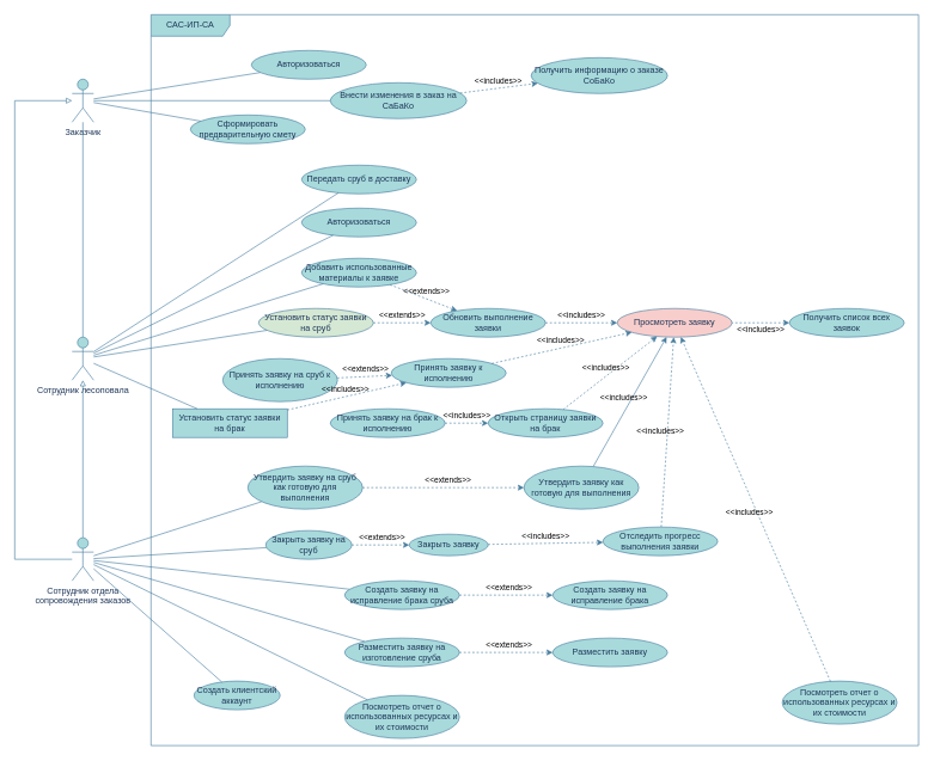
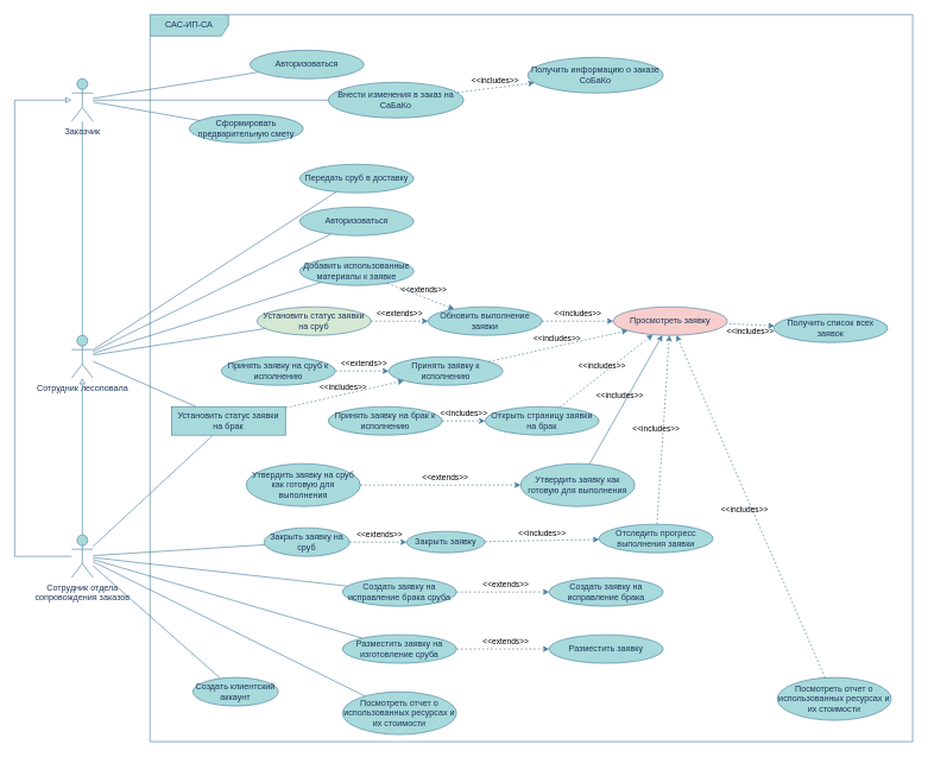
  <mxCell id="0" />
  <mxCell id="1" parent="0" />
  <mxCell id="2" value="САС-ИП-СА" style="shape=umlFrame;whiteSpace=wrap;html=1;width=110;height=30;labelBackgroundColor=none;fillColor=#A8DADC;strokeColor=#457B9D;fontColor=#1D3557;" parent="1" vertex="1"><mxGeometry x="210" width="1070" height="1020" as="geometry" y="20" /></mxCell>
  <mxCell id="3" style="edgeStyle=none;rounded=0;orthogonalLoop=1;jettySize=auto;html=1;endArrow=none;endFill=0;labelBackgroundColor=none;strokeColor=#457B9D;fontColor=default;" parent="1" source="14" target="8" edge="1"><mxGeometry relative="1" as="geometry" /></mxCell>
  <mxCell id="4" style="edgeStyle=none;rounded=0;orthogonalLoop=1;jettySize=auto;html=1;endArrow=none;endFill=0;labelBackgroundColor=none;strokeColor=#457B9D;fontColor=default;" parent="1" source="7" target="29" edge="1"><mxGeometry relative="1" as="geometry" /></mxCell>
- <mxCell id="5" style="edgeStyle=none;rounded=0;orthogonalLoop=1;jettySize=auto;html=1;endArrow=none;endFill=0;labelBackgroundColor=none;strokeColor=#457B9D;fontColor=default;" parent="1" source="14" target="45" edge="1"><mxGeometry relative="1" as="geometry" /></mxCell>
+ <mxCell id="5" style="edgeStyle=none;rounded=0;orthogonalLoop=1;jettySize=auto;html=1;endArrow=none;endFill=0;labelBackgroundColor=none;strokeColor=#457B9D;fontColor=default;" parent="1" source="14" target="54" edge="1"><mxGeometry relative="1" as="geometry" /></mxCell>
  <mxCell id="6" value="&amp;lt;&amp;lt;extends&amp;gt;&amp;gt;" style="edgeStyle=none;rounded=0;orthogonalLoop=1;jettySize=auto;html=1;endArrow=classic;endFill=1;labelBackgroundColor=none;strokeColor=#457B9D;fontColor=default;dashed=1;" parent="1" source="31" target="11" edge="1"><mxGeometry x="0.056" y="11" relative="1" as="geometry"><mxPoint as="offset" /></mxGeometry></mxCell>
  <mxCell id="7" value="Сотрудник лесоповала" style="shape=umlActor;verticalLabelPosition=bottom;verticalAlign=top;html=1;labelBackgroundColor=none;fillColor=#A8DADC;strokeColor=#457B9D;fontColor=#1D3557;" parent="1" vertex="1"><mxGeometry x="100" y="470" width="30" height="60" as="geometry" /></mxCell>
  <mxCell id="8" value="Разместить заявку на изготовление сруба" style="ellipse;whiteSpace=wrap;html=1;labelBackgroundColor=none;fillColor=#A8DADC;strokeColor=#457B9D;fontColor=#1D3557;" parent="1" vertex="1"><mxGeometry x="480" y="890" width="160" height="40" as="geometry" /></mxCell>
  <mxCell id="9" value="Обновить выполнение заявки" style="ellipse;whiteSpace=wrap;html=1;labelBackgroundColor=none;fillColor=#A8DADC;strokeColor=#457B9D;fontColor=#1D3557;" parent="1" vertex="1"><mxGeometry x="600" y="430" width="160" height="40" as="geometry" /></mxCell>
  <mxCell id="10" value="Утвердить заявку как готовую для выполнения" style="ellipse;whiteSpace=wrap;html=1;labelBackgroundColor=none;fillColor=#A8DADC;strokeColor=#457B9D;fontColor=#1D3557;" parent="1" vertex="1"><mxGeometry x="730" y="650" width="160" height="60" as="geometry" /></mxCell>
  <mxCell id="11" value="Принять заявку к исполнению" style="ellipse;whiteSpace=wrap;html=1;labelBackgroundColor=none;fillColor=#A8DADC;strokeColor=#457B9D;fontColor=#1D3557;" parent="1" vertex="1"><mxGeometry x="545" y="500" width="160" height="40" as="geometry" /></mxCell>
- <mxCell id="12" value="Получить список всех заявок" style="ellipse;whiteSpace=wrap;html=1;labelBackgroundColor=none;fillColor=#A8DADC;strokeColor=#457B9D;fontColor=#1D3557;" parent="1" vertex="1"><mxGeometry x="1100" y="430" width="160" height="40" as="geometry" /></mxCell>
+ <mxCell id="12" value="Получить список всех заявок" style="ellipse;whiteSpace=wrap;html=1;labelBackgroundColor=none;fillColor=#A8DADC;strokeColor=#457B9D;fontColor=#1D3557;" parent="1" vertex="1"><mxGeometry x="1085" y="440" width="160" height="40" as="geometry" /></mxCell>
  <mxCell id="13" style="edgeStyle=none;rounded=0;orthogonalLoop=1;jettySize=auto;html=1;endArrow=block;endFill=0;labelBackgroundColor=none;strokeColor=#457B9D;fontColor=default;" parent="1" source="14" target="7" edge="1"><mxGeometry relative="1" as="geometry"><mxPoint x="120" y="540" as="targetPoint" /></mxGeometry></mxCell>
  <mxCell id="14" value="Сотрудник отдела&lt;br&gt;сопровождения заказов" style="shape=umlActor;verticalLabelPosition=bottom;verticalAlign=top;html=1;labelBackgroundColor=none;fillColor=#A8DADC;strokeColor=#457B9D;fontColor=#1D3557;" parent="1" vertex="1"><mxGeometry x="100" y="750" width="30" height="60" as="geometry" /></mxCell>
  <mxCell id="15" style="edgeStyle=none;rounded=0;orthogonalLoop=1;jettySize=auto;html=1;endArrow=none;endFill=0;labelBackgroundColor=none;strokeColor=#457B9D;fontColor=default;" parent="1" source="16" target="14" edge="1"><mxGeometry relative="1" as="geometry" /></mxCell>
  <mxCell id="16" value="Создать заявку на исправление брака сруба" style="ellipse;whiteSpace=wrap;html=1;labelBackgroundColor=none;fillColor=#A8DADC;strokeColor=#457B9D;fontColor=#1D3557;" parent="1" vertex="1"><mxGeometry x="480" y="810" width="160" height="40" as="geometry" /></mxCell>
  <mxCell id="17" style="rounded=0;orthogonalLoop=1;jettySize=auto;html=1;strokeColor=#457B9D;fontColor=#1D3557;fillColor=#A8DADC;endArrow=none;endFill=0;" parent="1" source="18" target="19" edge="1"><mxGeometry relative="1" as="geometry" /></mxCell>
  <mxCell id="18" value="Заказчик" style="shape=umlActor;verticalLabelPosition=bottom;verticalAlign=top;html=1;labelBackgroundColor=none;fillColor=#A8DADC;strokeColor=#457B9D;fontColor=#1D3557;" parent="1" vertex="1"><mxGeometry x="100" y="110" width="30" height="60" as="geometry" /></mxCell>
  <mxCell id="19" value="Авторизоваться" style="ellipse;whiteSpace=wrap;html=1;labelBackgroundColor=none;fillColor=#A8DADC;strokeColor=#457B9D;fontColor=#1D3557;" parent="1" vertex="1"><mxGeometry x="350" y="70" width="160" height="40" as="geometry" /></mxCell>
  <mxCell id="20" value="Получить информацию о заказе СоБаКо" style="ellipse;whiteSpace=wrap;html=1;labelBackgroundColor=none;fillColor=#A8DADC;strokeColor=#457B9D;fontColor=#1D3557;" parent="1" vertex="1"><mxGeometry x="740" y="80" width="190" height="50" as="geometry" /></mxCell>
  <mxCell id="21" style="rounded=0;orthogonalLoop=1;jettySize=auto;html=1;strokeColor=#457B9D;fontColor=#1D3557;fillColor=#A8DADC;endArrow=none;endFill=0;" parent="1" source="18" target="47" edge="1"><mxGeometry relative="1" as="geometry"><mxPoint x="140" y="333" as="sourcePoint" /><mxPoint x="363" y="228" as="targetPoint" /></mxGeometry></mxCell>
  <mxCell id="22" value="Сформировать предварительную смету" style="ellipse;whiteSpace=wrap;html=1;labelBackgroundColor=none;fillColor=#A8DADC;strokeColor=#457B9D;fontColor=#1D3557;" parent="1" vertex="1"><mxGeometry x="265" y="160" width="160" height="40" as="geometry" /></mxCell>
  <mxCell id="23" style="rounded=0;orthogonalLoop=1;jettySize=auto;html=1;strokeColor=#457B9D;fontColor=#1D3557;fillColor=#A8DADC;endArrow=none;endFill=0;" parent="1" source="18" target="22" edge="1"><mxGeometry relative="1" as="geometry"><mxPoint x="140" y="338" as="sourcePoint" /><mxPoint x="363" y="301" as="targetPoint" /></mxGeometry></mxCell>
  <mxCell id="24" value="Посмотреть отчет о использованных ресурсах и их стоимости" style="ellipse;whiteSpace=wrap;html=1;labelBackgroundColor=none;fillColor=#A8DADC;strokeColor=#457B9D;fontColor=#1D3557;" parent="1" vertex="1"><mxGeometry x="1090" y="950" width="160" height="60" as="geometry" /></mxCell>
  <mxCell id="25" value="Просмотреть заявку" style="ellipse;whiteSpace=wrap;html=1;labelBackgroundColor=none;fillColor=#f8cecc;strokeColor=#457B9D;fontColor=#1D3557;" parent="1" vertex="1"><mxGeometry x="860" y="430" width="160" height="40" as="geometry" /></mxCell>
  <mxCell id="26" value="&amp;lt;&amp;lt;includes&amp;gt;&amp;gt;" style="edgeStyle=none;rounded=0;orthogonalLoop=1;jettySize=auto;html=1;endArrow=classic;endFill=1;labelBackgroundColor=none;strokeColor=#457B9D;fontColor=default;dashed=1;" parent="1" source="9" target="25" edge="1"><mxGeometry y="10" relative="1" as="geometry"><mxPoint x="140" y="512" as="sourcePoint" /><mxPoint x="410" y="550" as="targetPoint" /><mxPoint as="offset" /></mxGeometry></mxCell>
  <mxCell id="27" value="&amp;lt;&amp;lt;includes&amp;gt;&amp;gt;" style="edgeStyle=none;rounded=0;orthogonalLoop=1;jettySize=auto;html=1;endArrow=classic;endFill=1;labelBackgroundColor=none;strokeColor=#457B9D;fontColor=default;dashed=1;" parent="1" source="11" target="25" edge="1"><mxGeometry y="10" relative="1" as="geometry"><mxPoint x="560" y="560" as="sourcePoint" /><mxPoint x="640" y="560" as="targetPoint" /><mxPoint as="offset" /></mxGeometry></mxCell>
  <mxCell id="28" value="&amp;lt;&amp;lt;includes&amp;gt;&amp;gt;" style="edgeStyle=none;rounded=0;orthogonalLoop=1;jettySize=auto;html=1;endArrow=none;endFill=0;labelBackgroundColor=none;strokeColor=#457B9D;fontColor=default;startArrow=classic;startFill=1;dashed=1;" parent="1" source="12" target="25" edge="1"><mxGeometry y="10" relative="1" as="geometry"><mxPoint x="527" y="545" as="sourcePoint" /><mxPoint x="643" y="554" as="targetPoint" /><mxPoint as="offset" /></mxGeometry></mxCell>
  <mxCell id="29" value="Установить статус заявки на сруб" style="ellipse;whiteSpace=wrap;html=1;labelBackgroundColor=none;fillColor=#d5e8d4;strokeColor=#457B9D;fontColor=#1D3557;" parent="1" vertex="1"><mxGeometry x="360" y="430" width="160" height="40" as="geometry" /></mxCell>
  <mxCell id="30" value="&amp;lt;&amp;lt;extends&amp;gt;&amp;gt;" style="edgeStyle=none;rounded=0;orthogonalLoop=1;jettySize=auto;html=1;endArrow=classic;endFill=1;labelBackgroundColor=none;strokeColor=#457B9D;fontColor=default;dashed=1;" parent="1" source="29" target="9" edge="1"><mxGeometry x="0.011" y="10" relative="1" as="geometry"><mxPoint x="140" y="509" as="sourcePoint" /><mxPoint x="414" y="486" as="targetPoint" /><mxPoint as="offset" /></mxGeometry></mxCell>
- <mxCell id="31" value="Принять заявку на сруб к исполнению" style="ellipse;whiteSpace=wrap;html=1;labelBackgroundColor=none;fillColor=#A8DADC;strokeColor=#457B9D;fontColor=#1D3557;" parent="1" vertex="1"><mxGeometry x="310" y="500" width="160" height="60" as="geometry" /></mxCell>
+ <mxCell id="31" value="Принять заявку на сруб к исполнению" style="ellipse;whiteSpace=wrap;html=1;labelBackgroundColor=none;fillColor=#A8DADC;strokeColor=#457B9D;fontColor=#1D3557;" parent="1" vertex="1"><mxGeometry x="310" y="500" width="160" height="40" as="geometry" /></mxCell>
  <mxCell id="32" style="edgeStyle=none;rounded=0;orthogonalLoop=1;jettySize=auto;html=1;endArrow=none;endFill=0;labelBackgroundColor=none;strokeColor=#457B9D;fontColor=default;" parent="1" source="7" target="18" edge="1"><mxGeometry relative="1" as="geometry"><mxPoint x="140" y="513" as="sourcePoint" /><mxPoint x="586" y="598" as="targetPoint" /></mxGeometry></mxCell>
  <mxCell id="33" value="Разместить заявку " style="ellipse;whiteSpace=wrap;html=1;labelBackgroundColor=none;fillColor=#A8DADC;strokeColor=#457B9D;fontColor=#1D3557;" parent="1" vertex="1"><mxGeometry x="770" y="890" width="160" height="40" as="geometry" /></mxCell>
  <mxCell id="34" value="&amp;lt;&amp;lt;extends&amp;gt;&amp;gt;" style="edgeStyle=none;rounded=0;orthogonalLoop=1;jettySize=auto;html=1;endArrow=classic;endFill=1;labelBackgroundColor=none;strokeColor=#457B9D;fontColor=default;dashed=1;" parent="1" source="8" target="33" edge="1"><mxGeometry x="0.056" y="11" relative="1" as="geometry"><mxPoint x="794" y="810" as="sourcePoint" /><mxPoint x="910" y="828" as="targetPoint" /><mxPoint as="offset" /></mxGeometry></mxCell>
  <mxCell id="35" value="Создать заявку на исправление брака" style="ellipse;whiteSpace=wrap;html=1;labelBackgroundColor=none;fillColor=#A8DADC;strokeColor=#457B9D;fontColor=#1D3557;" parent="1" vertex="1"><mxGeometry x="770" y="810" width="160" height="40" as="geometry" /></mxCell>
  <mxCell id="36" value="&amp;lt;&amp;lt;extends&amp;gt;&amp;gt;" style="edgeStyle=none;rounded=0;orthogonalLoop=1;jettySize=auto;html=1;endArrow=classic;endFill=1;labelBackgroundColor=none;strokeColor=#457B9D;fontColor=default;dashed=1;" parent="1" source="16" target="35" edge="1"><mxGeometry x="0.056" y="11" relative="1" as="geometry"><mxPoint x="640" y="822" as="sourcePoint" /><mxPoint x="752" y="818" as="targetPoint" /><mxPoint as="offset" /></mxGeometry></mxCell>
  <mxCell id="37" value="&amp;lt;&amp;lt;includes&amp;gt;&amp;gt;" style="edgeStyle=none;rounded=0;orthogonalLoop=1;jettySize=auto;html=1;endArrow=classic;endFill=1;labelBackgroundColor=none;strokeColor=#457B9D;fontColor=default;dashed=1;" parent="1" source="39" target="25" edge="1"><mxGeometry y="10" relative="1" as="geometry"><mxPoint x="729" y="607" as="sourcePoint" /><mxPoint x="791" y="603" as="targetPoint" /><mxPoint as="offset" /></mxGeometry></mxCell>
  <mxCell id="38" value="" style="edgeStyle=none;rounded=0;orthogonalLoop=1;jettySize=auto;html=1;endArrow=none;endFill=0;labelBackgroundColor=none;strokeColor=#457B9D;fontColor=default;" parent="1" source="14" target="43" edge="1"><mxGeometry relative="1" as="geometry"><mxPoint x="130" y="779" as="sourcePoint" /><mxPoint x="742" y="746" as="targetPoint" /></mxGeometry></mxCell>
  <mxCell id="39" value="Отследить прогресс выполнения заявки" style="ellipse;whiteSpace=wrap;html=1;labelBackgroundColor=none;fillColor=#A8DADC;strokeColor=#457B9D;fontColor=#1D3557;" parent="1" vertex="1"><mxGeometry x="840" y="735" width="160" height="40" as="geometry" /></mxCell>
  <mxCell id="40" value="&amp;lt;&amp;lt;includes&amp;gt;&amp;gt;" style="edgeStyle=none;rounded=0;orthogonalLoop=1;jettySize=auto;html=1;endArrow=classic;endFill=1;labelBackgroundColor=none;strokeColor=#457B9D;fontColor=default;dashed=0;" parent="1" source="10" target="25" edge="1"><mxGeometry y="10" relative="1" as="geometry"><mxPoint x="704" y="731" as="sourcePoint" /><mxPoint x="846" y="619" as="targetPoint" /><mxPoint as="offset" /></mxGeometry></mxCell>
  <mxCell id="41" value="Закрыть заявку" style="ellipse;whiteSpace=wrap;html=1;labelBackgroundColor=none;fillColor=#A8DADC;strokeColor=#457B9D;fontColor=#1D3557;" parent="1" vertex="1"><mxGeometry x="570" y="745" width="110" height="30" as="geometry" /></mxCell>
  <mxCell id="42" value="&amp;lt;&amp;lt;includes&amp;gt;&amp;gt;" style="edgeStyle=none;rounded=0;orthogonalLoop=1;jettySize=auto;html=1;endArrow=classic;endFill=1;labelBackgroundColor=none;strokeColor=#457B9D;fontColor=default;dashed=1;" parent="1" source="41" target="39" edge="1"><mxGeometry y="10" relative="1" as="geometry"><mxPoint x="669" y="670" as="sourcePoint" /><mxPoint x="823" y="616" as="targetPoint" /><mxPoint as="offset" /></mxGeometry></mxCell>
  <mxCell id="43" value="Закрыть заявку на сруб" style="ellipse;whiteSpace=wrap;html=1;labelBackgroundColor=none;fillColor=#A8DADC;strokeColor=#457B9D;fontColor=#1D3557;" parent="1" vertex="1"><mxGeometry x="370" y="740" width="120" height="40" as="geometry" /></mxCell>
  <mxCell id="44" value="&amp;lt;&amp;lt;extends&amp;gt;&amp;gt;" style="edgeStyle=none;rounded=0;orthogonalLoop=1;jettySize=auto;html=1;endArrow=classic;endFill=1;labelBackgroundColor=none;strokeColor=#457B9D;fontColor=default;dashed=1;" parent="1" source="43" target="41" edge="1"><mxGeometry x="0.056" y="11" relative="1" as="geometry"><mxPoint x="467" y="581" as="sourcePoint" /><mxPoint x="583" y="599" as="targetPoint" /><mxPoint as="offset" /></mxGeometry></mxCell>
  <mxCell id="45" value="Утвердить заявку на сруб как готовую для выполнения" style="ellipse;whiteSpace=wrap;html=1;labelBackgroundColor=none;fillColor=#A8DADC;strokeColor=#457B9D;fontColor=#1D3557;" parent="1" vertex="1"><mxGeometry x="345" y="650" width="160" height="60" as="geometry" /></mxCell>
  <mxCell id="46" value="&amp;lt;&amp;lt;extends&amp;gt;&amp;gt;" style="edgeStyle=none;rounded=0;orthogonalLoop=1;jettySize=auto;html=1;endArrow=classic;endFill=1;labelBackgroundColor=none;strokeColor=#457B9D;fontColor=default;dashed=1;" parent="1" source="45" target="10" edge="1"><mxGeometry x="0.056" y="11" relative="1" as="geometry"><mxPoint x="500" y="770" as="sourcePoint" /><mxPoint x="580" y="770" as="targetPoint" /><mxPoint as="offset" /></mxGeometry></mxCell>
  <mxCell id="47" value="Внести изменения в заказ на СаБаКо" style="ellipse;whiteSpace=wrap;html=1;labelBackgroundColor=none;fillColor=#A8DADC;strokeColor=#457B9D;fontColor=#1D3557;" parent="1" vertex="1"><mxGeometry x="460" y="115" width="190" height="50" as="geometry" /></mxCell>
  <mxCell id="48" value="&amp;lt;&amp;lt;includes&amp;gt;&amp;gt;" style="edgeStyle=none;rounded=0;orthogonalLoop=1;jettySize=auto;html=1;endArrow=classic;endFill=1;labelBackgroundColor=none;strokeColor=#457B9D;fontColor=default;dashed=1;" parent="1" source="47" target="20" edge="1"><mxGeometry y="10" relative="1" as="geometry"><mxPoint x="703" y="508" as="sourcePoint" /><mxPoint x="837" y="582" as="targetPoint" /><mxPoint as="offset" /></mxGeometry></mxCell>
  <mxCell id="49" value="Создать клиентский аккаунт" style="ellipse;whiteSpace=wrap;html=1;labelBackgroundColor=none;fillColor=#A8DADC;strokeColor=#457B9D;fontColor=#1D3557;" parent="1" vertex="1"><mxGeometry x="270" y="950" width="120" height="40" as="geometry" /></mxCell>
  <mxCell id="50" style="edgeStyle=none;rounded=0;orthogonalLoop=1;jettySize=auto;html=1;endArrow=none;endFill=0;labelBackgroundColor=none;strokeColor=#457B9D;fontColor=default;" parent="1" source="14" target="49" edge="1"><mxGeometry relative="1" as="geometry"><mxPoint x="140" y="794" as="sourcePoint" /><mxPoint x="518" y="905" as="targetPoint" /></mxGeometry></mxCell>
  <mxCell id="51" value="Принять заявку на брак к исполнению" style="ellipse;whiteSpace=wrap;html=1;labelBackgroundColor=none;fillColor=#A8DADC;strokeColor=#457B9D;fontColor=#1D3557;" parent="1" vertex="1"><mxGeometry x="460" y="570" width="160" height="40" as="geometry" /></mxCell>
  <mxCell id="52" value="Открыть страницу заявки на брак" style="ellipse;whiteSpace=wrap;html=1;labelBackgroundColor=none;fillColor=#A8DADC;strokeColor=#457B9D;fontColor=#1D3557;" parent="1" vertex="1"><mxGeometry x="680" y="570" width="160" height="40" as="geometry" /></mxCell>
  <mxCell id="53" value="&amp;lt;&amp;lt;includes&amp;gt;&amp;gt;" style="edgeStyle=none;rounded=0;orthogonalLoop=1;jettySize=auto;html=1;endArrow=classic;endFill=1;labelBackgroundColor=none;strokeColor=#457B9D;fontColor=default;dashed=1;" parent="1" source="52" target="25" edge="1"><mxGeometry y="10" relative="1" as="geometry"><mxPoint x="757" y="661" as="sourcePoint" /><mxPoint x="859" y="480" as="targetPoint" /><mxPoint as="offset" /></mxGeometry></mxCell>
  <mxCell id="54" value="Установить статус заявки на брак" style="whiteSpace=wrap;html=1;labelBackgroundColor=none;fillColor=#A8DADC;strokeColor=#457B9D;fontColor=#1D3557;rounded=0;" parent="1" vertex="1"><mxGeometry x="240" y="570" width="160" height="40" as="geometry" /></mxCell>
  <mxCell id="55" style="edgeStyle=none;rounded=0;orthogonalLoop=1;jettySize=auto;html=1;endArrow=none;endFill=0;labelBackgroundColor=none;strokeColor=#457B9D;fontColor=default;" parent="1" source="7" target="54" edge="1"><mxGeometry relative="1" as="geometry"><mxPoint x="140" y="515" as="sourcePoint" /><mxPoint x="351" y="584" as="targetPoint" /></mxGeometry></mxCell>
  <mxCell id="56" value="&amp;lt;&amp;lt;includes&amp;gt;&amp;gt;" style="edgeStyle=none;rounded=0;orthogonalLoop=1;jettySize=auto;html=1;endArrow=classic;endFill=1;labelBackgroundColor=none;strokeColor=#457B9D;fontColor=default;dashed=1;" parent="1" source="54" target="11" edge="1"><mxGeometry y="10" relative="1" as="geometry"><mxPoint x="695" y="517" as="sourcePoint" /><mxPoint x="890" y="473" as="targetPoint" /><mxPoint as="offset" /></mxGeometry></mxCell>
  <mxCell id="57" value="&amp;lt;&amp;lt;includes&amp;gt;&amp;gt;" style="edgeStyle=none;rounded=0;orthogonalLoop=1;jettySize=auto;html=1;endArrow=classic;endFill=1;labelBackgroundColor=none;strokeColor=#457B9D;fontColor=default;dashed=1;" parent="1" source="51" target="52" edge="1"><mxGeometry y="10" relative="1" as="geometry"><mxPoint x="420" y="600" as="sourcePoint" /><mxPoint x="480" y="600" as="targetPoint" /><mxPoint as="offset" /></mxGeometry></mxCell>
  <mxCell id="58" style="edgeStyle=none;rounded=0;orthogonalLoop=1;jettySize=auto;html=1;endArrow=block;endFill=0;labelBackgroundColor=none;strokeColor=#457B9D;fontColor=default;" parent="1" source="14" target="18" edge="1"><mxGeometry relative="1" as="geometry"><mxPoint x="125" y="410" as="targetPoint" /><mxPoint x="125" y="630" as="sourcePoint" /><Array as="points"><mxPoint x="20" y="780" /><mxPoint x="20" y="140" /></Array></mxGeometry></mxCell>
  <mxCell id="59" value="Авторизоваться" style="ellipse;whiteSpace=wrap;html=1;labelBackgroundColor=none;fillColor=#A8DADC;strokeColor=#457B9D;fontColor=#1D3557;" parent="1" vertex="1"><mxGeometry x="420" y="290" width="160" height="40" as="geometry" /></mxCell>
  <mxCell id="60" style="edgeStyle=none;rounded=0;orthogonalLoop=1;jettySize=auto;html=1;endArrow=none;endFill=0;labelBackgroundColor=none;strokeColor=#457B9D;fontColor=default;" parent="1" source="7" target="59" edge="1"><mxGeometry relative="1" as="geometry"><mxPoint x="140" y="505" as="sourcePoint" /><mxPoint x="675" y="380" as="targetPoint" /><Array as="points" /></mxGeometry></mxCell>
  <mxCell id="61" value="Посмотреть отчет о использованных ресурсах и их стоимости" style="ellipse;whiteSpace=wrap;html=1;labelBackgroundColor=none;fillColor=#A8DADC;strokeColor=#457B9D;fontColor=#1D3557;" parent="1" vertex="1"><mxGeometry x="480" y="970" width="160" height="60" as="geometry" /></mxCell>
  <mxCell id="62" style="edgeStyle=none;rounded=0;orthogonalLoop=1;jettySize=auto;html=1;endArrow=none;endFill=0;labelBackgroundColor=none;strokeColor=#457B9D;fontColor=default;" parent="1" source="14" target="61" edge="1"><mxGeometry relative="1" as="geometry"><mxPoint x="140" y="799" as="sourcePoint" /><mxPoint x="341" y="922" as="targetPoint" /></mxGeometry></mxCell>
  <mxCell id="63" value="Добавить использованные материалы к заявке" style="ellipse;whiteSpace=wrap;html=1;labelBackgroundColor=none;fillColor=#A8DADC;strokeColor=#457B9D;fontColor=#1D3557;" parent="1" vertex="1"><mxGeometry x="420" y="360" width="160" height="40" as="geometry" /></mxCell>
  <mxCell id="64" value="&amp;lt;&amp;lt;extends&amp;gt;&amp;gt;" style="edgeStyle=none;rounded=0;orthogonalLoop=1;jettySize=auto;html=1;endArrow=classic;endFill=1;labelBackgroundColor=none;strokeColor=#457B9D;fontColor=default;dashed=1;" parent="1" source="63" target="9" edge="1"><mxGeometry x="0.011" y="10" relative="1" as="geometry"><mxPoint x="480" y="460" as="sourcePoint" /><mxPoint x="580" y="460" as="targetPoint" /><mxPoint as="offset" /></mxGeometry></mxCell>
  <mxCell id="65" style="edgeStyle=none;rounded=0;orthogonalLoop=1;jettySize=auto;html=1;endArrow=none;endFill=0;labelBackgroundColor=none;strokeColor=#457B9D;fontColor=default;" parent="1" source="7" target="63" edge="1"><mxGeometry relative="1" as="geometry"><mxPoint x="140" y="507" as="sourcePoint" /><mxPoint x="335" y="472" as="targetPoint" /></mxGeometry></mxCell>
  <mxCell id="66" value="&amp;lt;&amp;lt;includes&amp;gt;&amp;gt;" style="edgeStyle=none;rounded=0;orthogonalLoop=1;jettySize=auto;html=1;endArrow=classic;endFill=1;labelBackgroundColor=none;strokeColor=#457B9D;fontColor=default;dashed=1;" parent="1" source="24" target="25" edge="1"><mxGeometry y="10" relative="1" as="geometry"><mxPoint x="931" y="745" as="sourcePoint" /><mxPoint x="949" y="480" as="targetPoint" /><mxPoint as="offset" /></mxGeometry></mxCell>
  <mxCell id="67" value="Передать сруб в доставку" style="ellipse;whiteSpace=wrap;html=1;labelBackgroundColor=none;fillColor=#A8DADC;strokeColor=#457B9D;fontColor=#1D3557;" parent="1" vertex="1"><mxGeometry x="420" y="230" width="160" height="40" as="geometry" /></mxCell>
  <mxCell id="68" style="edgeStyle=none;rounded=0;orthogonalLoop=1;jettySize=auto;html=1;endArrow=none;endFill=0;labelBackgroundColor=none;strokeColor=#457B9D;fontColor=default;" parent="1" source="7" target="67" edge="1"><mxGeometry relative="1" as="geometry"><mxPoint x="140" y="503" as="sourcePoint" /><mxPoint x="471" y="357" as="targetPoint" /><Array as="points" /></mxGeometry></mxCell>
